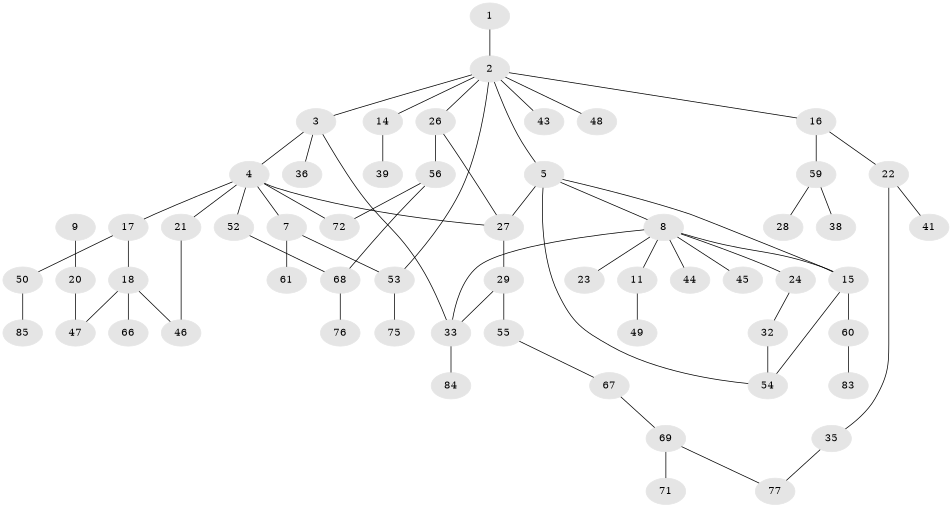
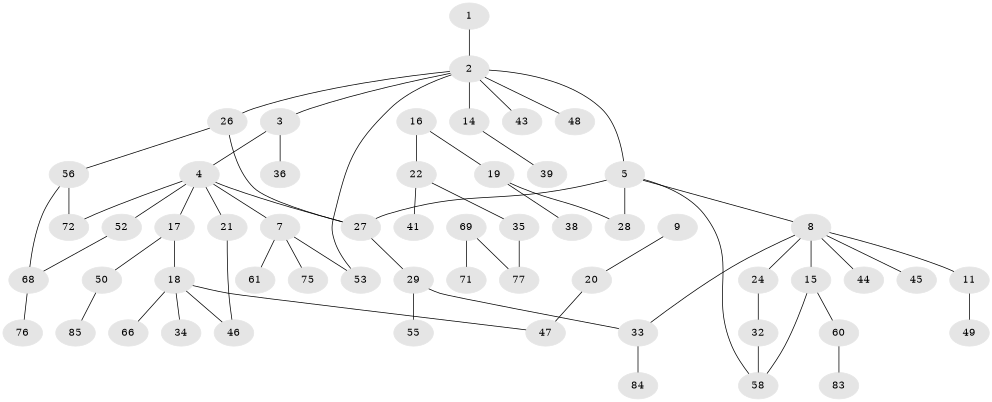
  graph {
    node [color=gray90 style=filled]
    2 [super="+42"]
    3
    5 [super="+12"]
    14
    16
    26 [super="+79"]
    43
    48
    53 [super="+59"]
    1
    4 [super="+6"]
    33 [super="+86"]
    36 [super="+64"]
    27 [super="+57"]
    8 [super="+13"]
    15 [super="+25"]
-   54 [super="+81"]
+   54 [super="+81" label=58]
    39
-   19 [label=59]
+   19
    22 [super="+31"]
    56
    7 [super="+10"]
    17
    21
    52
    72
    84
    61
    75
    18 [super="+58"]
    50 [super="+78"]
    46 [super="+65"]
    29 [super="+40"]
    68 [super="+87"]
    11 [super="+51"]
-   23
    24 [super="+63"]
    44 [super="+73"]
    45
    20 [super="+30"]
    9
    60
    49
    32
    47
    83
    28
    38
    35
    41
+   34 [super="+37"]
    66
    85
    77 [super="+80"]
    55 [super="+74"]
-   67 [super="+70"]
    76
    69 [super="+82"]
    71
    2 -- 3
    2 -- 5
    2 -- 14
-   2 -- 16
    2 -- 26
    2 -- 43
    2 -- 48
    2 -- 53
    3 -- 4
-   3 -- 33
    3 -- 36
    5 -- 27
    5 -- 8
-   5 -- 15
+   5 -- 28
    5 -- 54
    14 -- 39
    16 -- 19
    16 -- 22
    26 -- 27
    26 -- 56
    1 -- 2
    4 -- 27
    4 -- 7
    4 -- 17
    4 -- 21
    4 -- 52
    4 -- 72
    33 -- 84
    27 -- 29
    8 -- 33
    8 -- 15
    8 -- 11
-   8 -- 23
    8 -- 24
    8 -- 44
    8 -- 45
    15 -- 54
    15 -- 60
    19 -- 28
    19 -- 38
    22 -- 35
    22 -- 41
    56 -- 72
    56 -- 68
    7 -- 53
    7 -- 61
-   53 -- 75
+   7 -- 75
    17 -- 18
    17 -- 50
    21 -- 46
    52 -- 68
    18 -- 46
    18 -- 47
+   18 -- 34
    18 -- 66
    50 -- 85
    29 -- 33
    29 -- 55
    68 -- 76
    11 -- 49
    24 -- 32
    20 -- 47
    9 -- 20
    60 -- 83
    32 -- 54
    35 -- 77
-   55 -- 67
-   67 -- 69
    69 -- 77
    69 -- 71
  }
